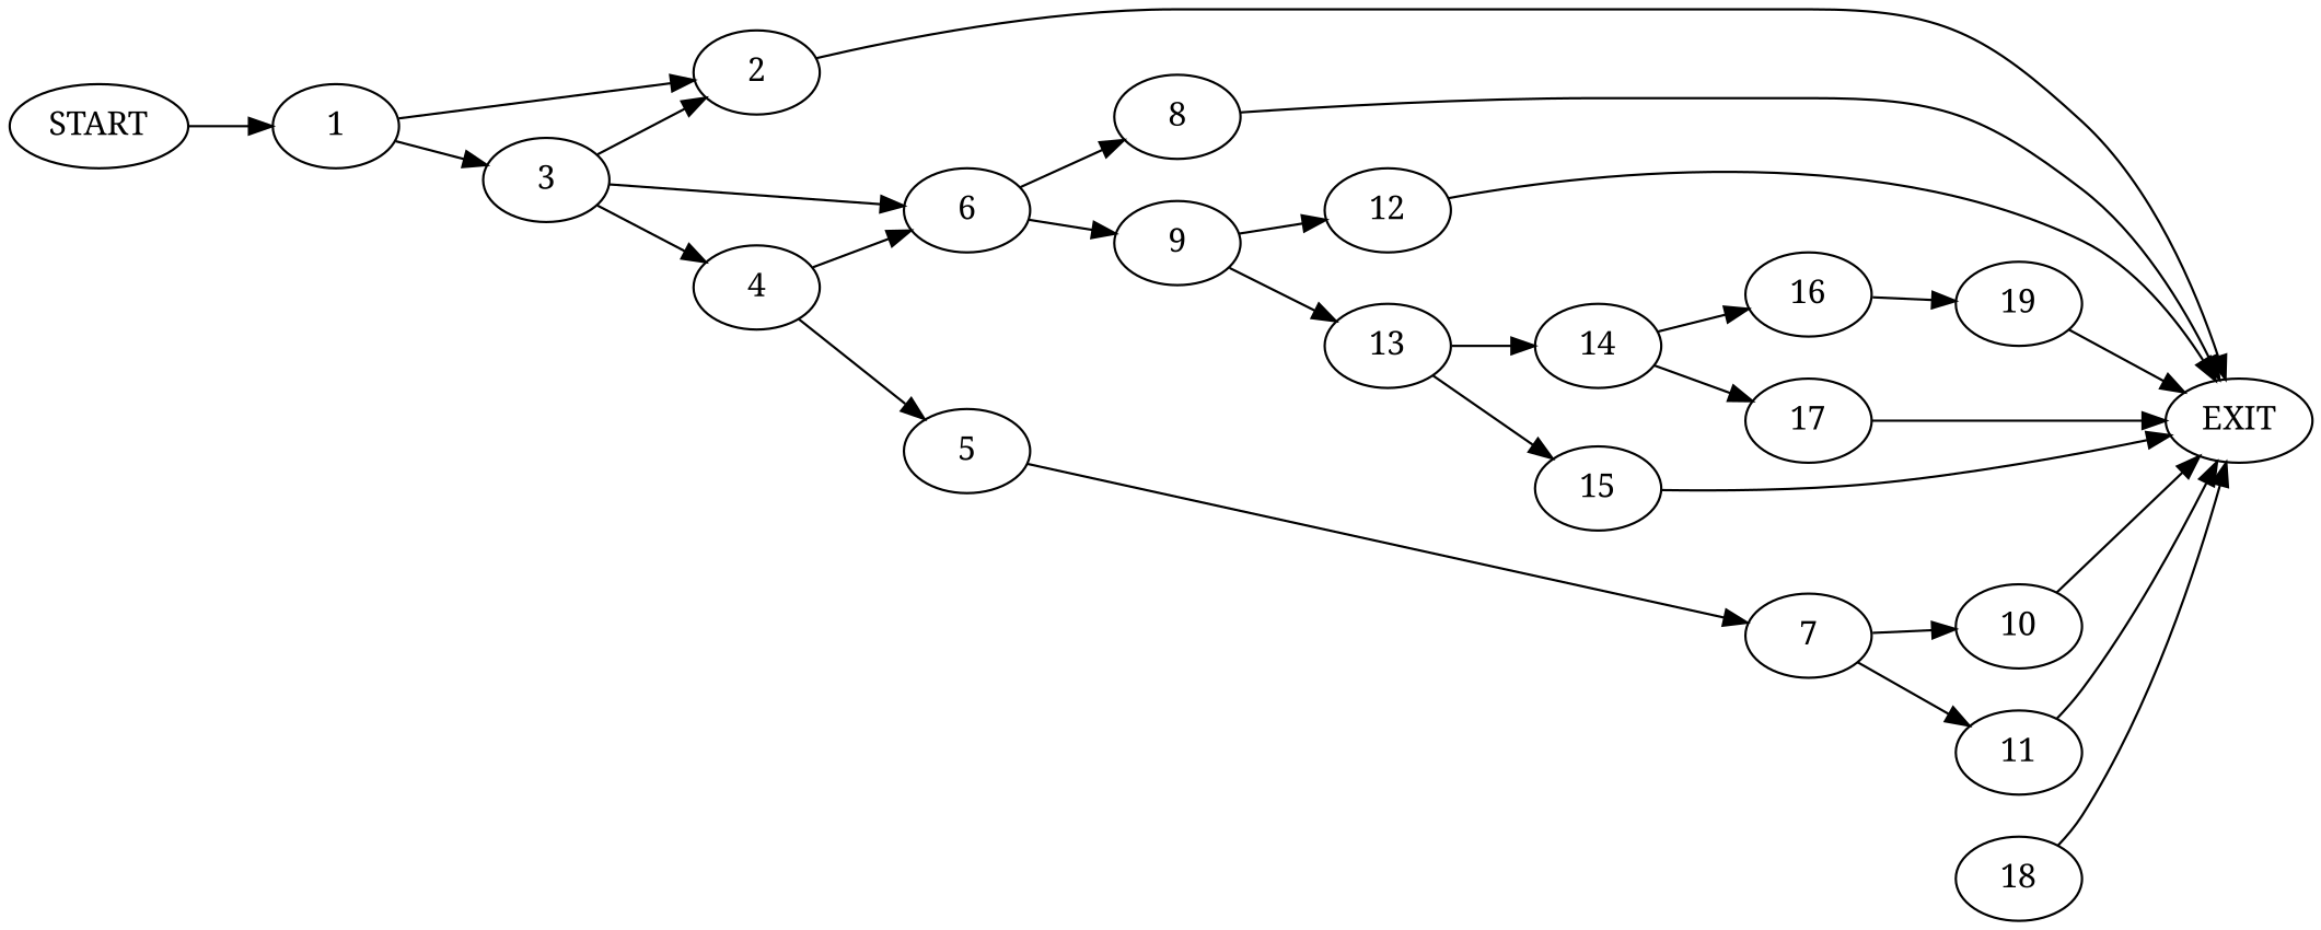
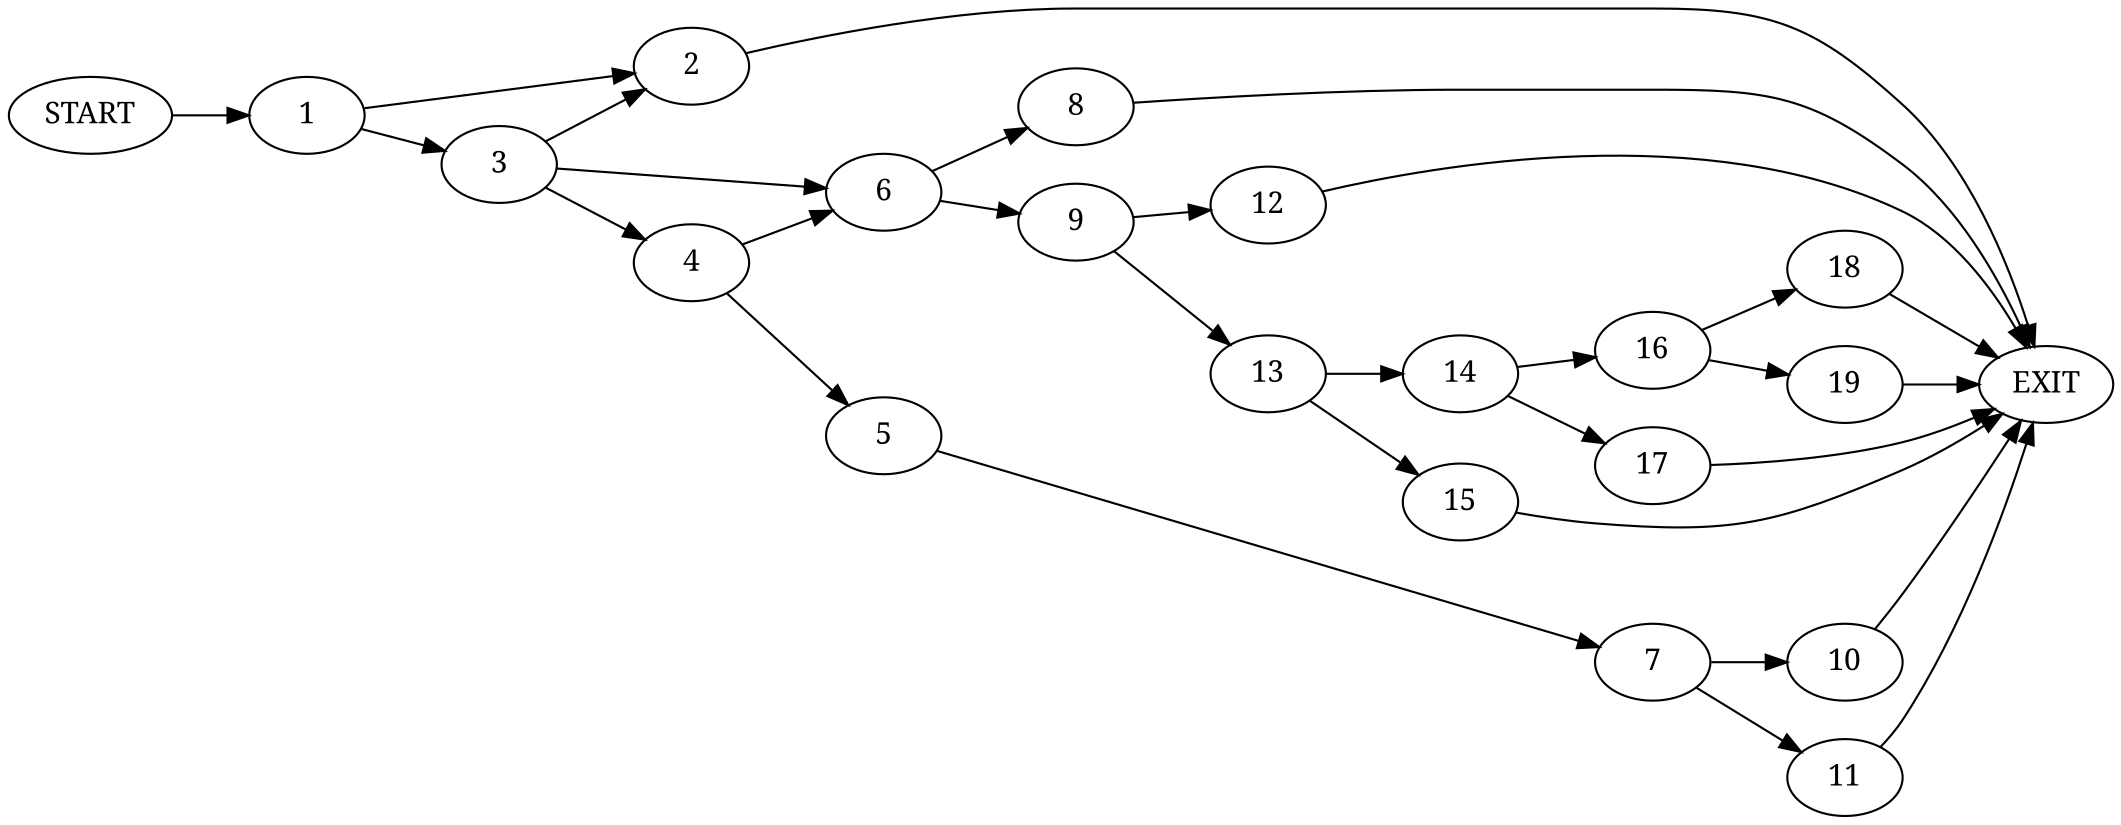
  digraph {
    fontname="Noto Serif"
    rankdir=LR
    node [fontname="Noto Serif"]
    edge [fontname="Noto Serif"]
    n1 [label=START]
    1
    2
    3
    n5 [label=EXIT]
    4
    6
    5
    7
    8
    9
    10
    11
    12
    13
    14
    15
    16
    17
    18
    19
    n1 -> 1
    1 -> 2
    1 -> 3
    2 -> n5
    3 -> 2
    3 -> 4
    3 -> 6
    4 -> 6
    4 -> 5
    6 -> 8
    6 -> 9
    5 -> 7
    7 -> 10
    7 -> 11
    8 -> n5
    9 -> 12
    9 -> 13
    10 -> n5
    11 -> n5
    12 -> n5
    13 -> 14
    13 -> 15
    14 -> 16
    14 -> 17
    15 -> n5
+   16 -> 18
    16 -> 19
    17 -> n5
    18 -> n5
    19 -> n5
  }
